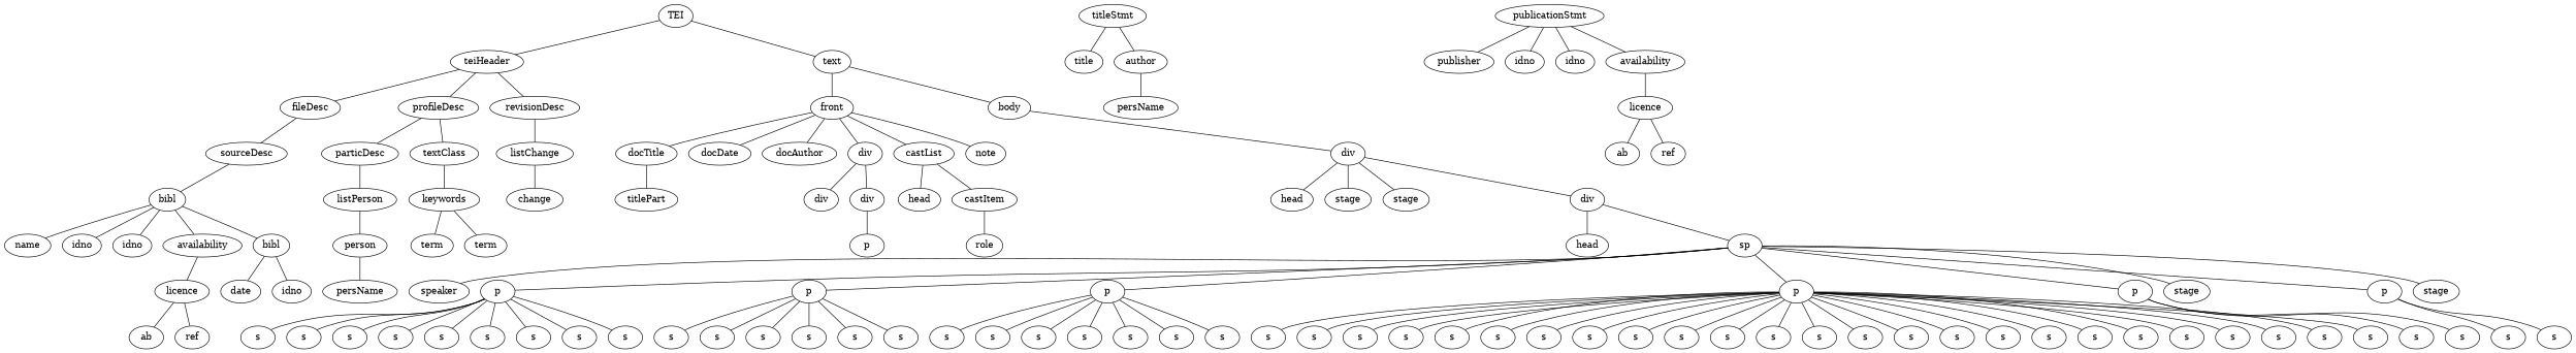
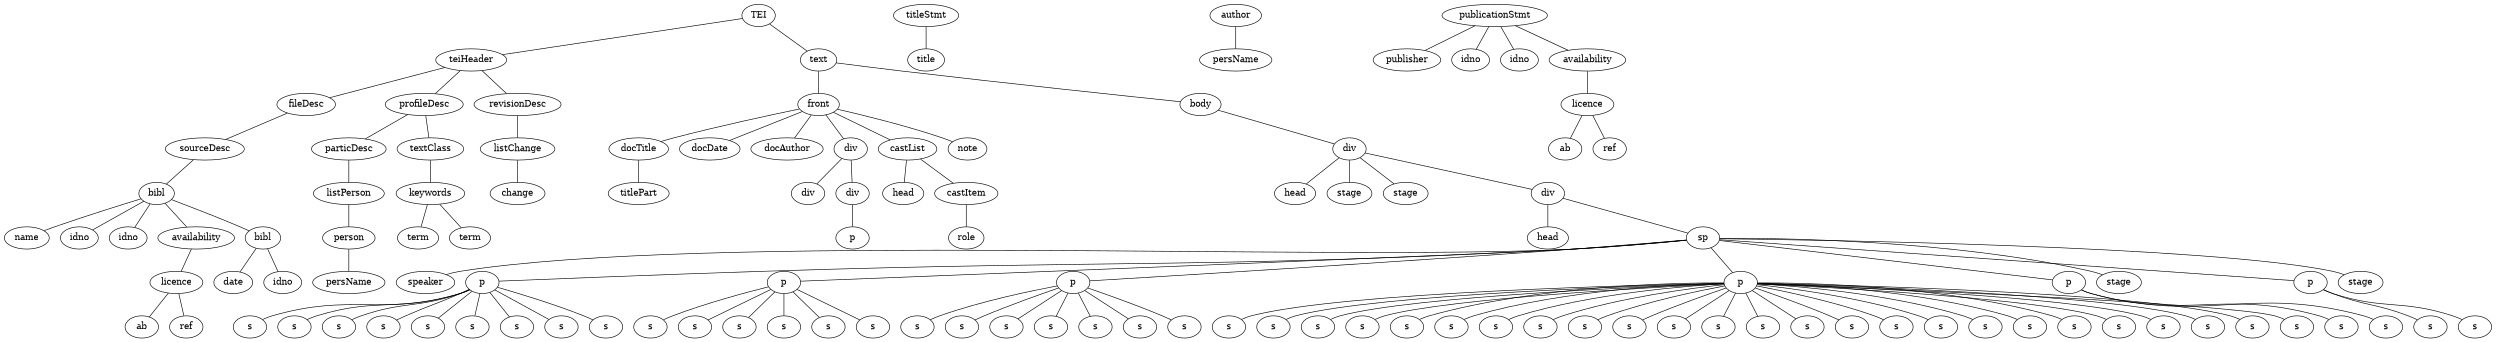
  graph {
    n1 [label=TEI]
    n2 [label=teiHeader]
    n3 [label=text]
    n4 [label=fileDesc]
    n5 [label=profileDesc]
    n6 [label=revisionDesc]
    n7 [label=front]
    n8 [label=body]
    n9 [label=sourceDesc]
    n10 [label=particDesc]
    n11 [label=textClass]
    n12 [label=listChange]
    n13 [label=titleStmt]
    n14 [label=title]
    n15 [label=author]
    n16 [label=publicationStmt]
    n17 [label=publisher]
    n18 [label=idno]
    n19 [label=idno]
    n20 [label=availability]
    n21 [label=bibl]
    n22 [label=persName]
    n23 [label=licence]
    n24 [label=ab]
    n25 [label=ref]
    n26 [label=name]
    n27 [label=idno]
    n28 [label=idno]
    n29 [label=availability]
    n30 [label=bibl]
    n31 [label=licence]
    n32 [label=date]
    n33 [label=idno]
    n34 [label=ab]
    n35 [label=ref]
    n36 [label=listPerson]
    n37 [label=keywords]
    n38 [label=person]
    n39 [label=persName]
    n40 [label=term]
    n41 [label=term]
    n42 [label=change]
    n43 [label=docTitle]
    n44 [label=docDate]
    n45 [label=docAuthor]
    n46 [label=div]
    n47 [label=castList]
    n48 [label=note]
    n49 [label=div]
    n50 [label=titlePart]
    n51 [label=div]
    n52 [label=div]
    n53 [label=head]
    n54 [label=castItem]
    n55 [label=p]
    n56 [label=role]
    n57 [label=head]
    n58 [label=stage]
    n59 [label=stage]
    n60 [label=div]
    n61 [label=head]
    n62 [label=sp]
    n63 [label=speaker]
    n64 [label=p]
    n65 [label=p]
    n66 [label=p]
    n67 [label=p]
    n68 [label=p]
    n69 [label=stage]
    n70 [label=p]
    n71 [label=stage]
    n72 [label=s]
    n73 [label=s]
    n74 [label=s]
    n75 [label=s]
    n76 [label=s]
    n77 [label=s]
    n78 [label=s]
    n79 [label=s]
    n80 [label=s]
    n81 [label=s]
    n82 [label=s]
    n83 [label=s]
    n84 [label=s]
    n85 [label=s]
    n86 [label=s]
    n87 [label=s]
    n88 [label=s]
    n89 [label=s]
    n90 [label=s]
    n91 [label=s]
    n92 [label=s]
    n93 [label=s]
    n94 [label=s]
    n95 [label=s]
    n96 [label=s]
    n97 [label=s]
    n98 [label=s]
    n99 [label=s]
    n100 [label=s]
    n101 [label=s]
    n102 [label=s]
    n103 [label=s]
    n104 [label=s]
    n105 [label=s]
    n106 [label=s]
    n107 [label=s]
    n108 [label=s]
    n109 [label=s]
    n110 [label=s]
    n111 [label=s]
    n112 [label=s]
    n113 [label=s]
    n114 [label=s]
    n115 [label=s]
    n116 [label=s]
    n117 [label=s]
    n118 [label=s]
    n119 [label=s]
    n120 [label=s]
    n121 [label=s]
    n122 [label=s]
    n1 -- n2
    n1 -- n3
    n2 -- n4
    n2 -- n5
    n2 -- n6
    n3 -- n7
    n3 -- n8
    n4 -- n9
    n5 -- n10
    n5 -- n11
    n6 -- n12
    n7 -- n43
    n7 -- n44
    n7 -- n45
    n7 -- n46
    n7 -- n47
    n7 -- n48
    n8 -- n49
    n9 -- n21
    n10 -- n36
    n11 -- n37
    n12 -- n42
    n13 -- n14
-   n13 -- n15
    n15 -- n22
    n16 -- n17
    n16 -- n18
    n16 -- n19
    n16 -- n20
    n20 -- n23
    n21 -- n26
    n21 -- n27
    n21 -- n28
    n21 -- n29
    n21 -- n30
    n23 -- n24
    n23 -- n25
    n29 -- n31
    n30 -- n32
    n30 -- n33
    n31 -- n34
    n31 -- n35
    n36 -- n38
    n37 -- n40
    n37 -- n41
    n38 -- n39
    n43 -- n50
    n46 -- n51
    n46 -- n52
    n47 -- n53
    n47 -- n54
    n49 -- n57
    n49 -- n58
    n49 -- n59
    n49 -- n60
    n52 -- n55
    n54 -- n56
    n60 -- n61
    n60 -- n62
    n62 -- n63
    n62 -- n64
    n62 -- n65
    n62 -- n66
    n62 -- n67
    n62 -- n68
    n62 -- n69
    n62 -- n70
    n62 -- n71
    n64 -- n72
    n64 -- n73
    n64 -- n74
    n64 -- n75
    n64 -- n76
    n64 -- n77
    n64 -- n78
    n64 -- n79
    n64 -- n80
    n65 -- n81
    n65 -- n82
    n65 -- n83
    n65 -- n84
    n65 -- n85
    n65 -- n86
    n66 -- n87
    n66 -- n88
    n66 -- n89
    n66 -- n90
    n66 -- n91
    n66 -- n92
    n66 -- n93
    n67 -- n94
    n67 -- n95
    n67 -- n96
    n67 -- n97
    n67 -- n98
    n67 -- n99
    n67 -- n100
    n67 -- n101
    n67 -- n102
    n67 -- n103
    n67 -- n104
    n67 -- n105
    n67 -- n106
    n67 -- n107
    n67 -- n108
    n67 -- n109
    n67 -- n110
    n67 -- n111
    n67 -- n112
    n67 -- n113
    n67 -- n114
    n67 -- n115
    n67 -- n116
    n67 -- n117
    n67 -- n118
    n68 -- n119
    n68 -- n120
    n70 -- n121
    n70 -- n122
  }
